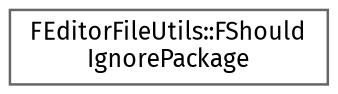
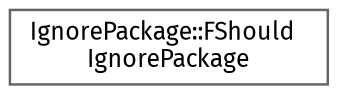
  digraph {
    rankdir=TB
    fontname="Fira Sans"
-   n1 [color=grey40 fillcolor=white fontname="Fira Sans" fontsize=10 height=0.2 label="FEditorFileUtils::FShould\lIgnorePackage" shape=box style=filled width=0.4]
+   n1 [color=grey40 fillcolor=white fontname="Fira Sans" fontsize=10 height=0.2 label="IgnorePackage::FShould\lIgnorePackage" shape=box style=filled width=0.4]
  }
